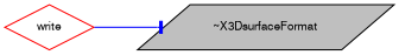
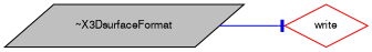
  digraph {
    rankdir=LR
    node [fontname=FreeSans fontsize=10]
    n1 [color=black fillcolor=grey75 fontcolor=black height=0.2 label="~X3DsurfaceFormat" shape=parallelogram style=filled width=0.4]
    n2 [color=red height=0.2 label=write shape=diamond width=0.4]
-   n2 -> n1 [color=blue fontname=FreeSans fontsize=10 labelfontname=FreeSans labelfontsize=10 style=solid arrowhead=tee]
+   n1 -> n2 [color=blue fontname=FreeSans fontsize=10 labelfontname=FreeSans labelfontsize=10 style=solid arrowhead=tee]
  }
